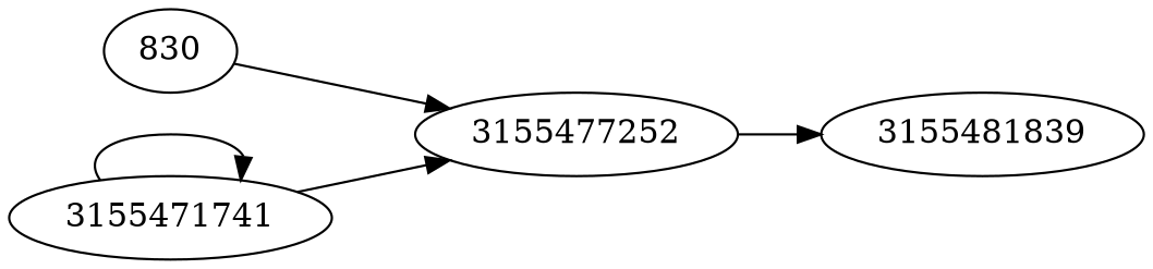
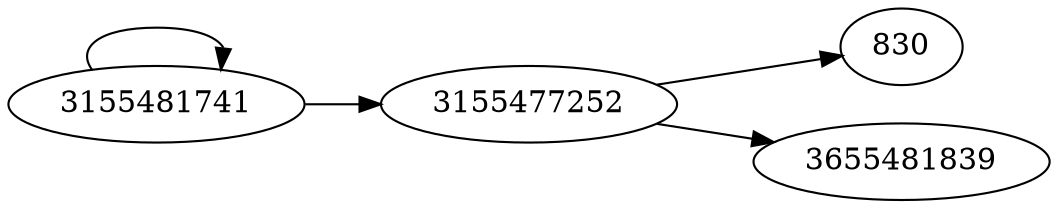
  digraph {
    rankdir=LR
    n1 [label=830]
    3155477252
-   3155481839
-   3155471741
-   n1 -> 3155477252
+   3155481839 [label=3655481839]
+   3155471741 [label=3155481741]
+   3155477252 -> n1
    3155477252 -> 3155481839
    3155471741 -> 3155477252
    3155471741 -> 3155471741
  }
